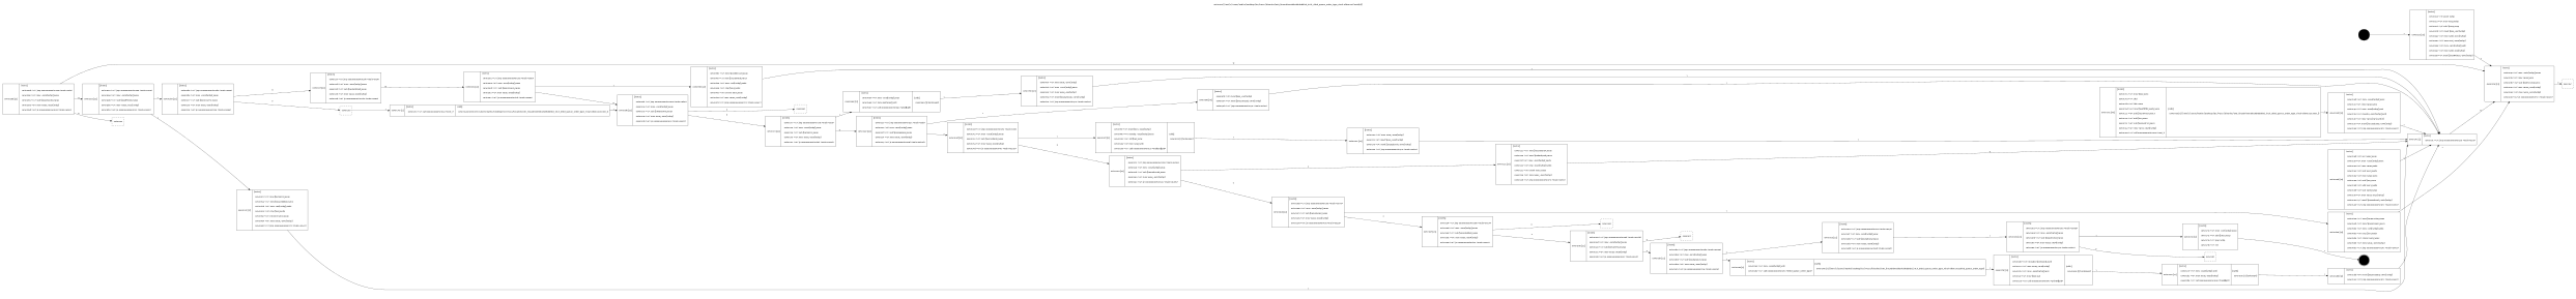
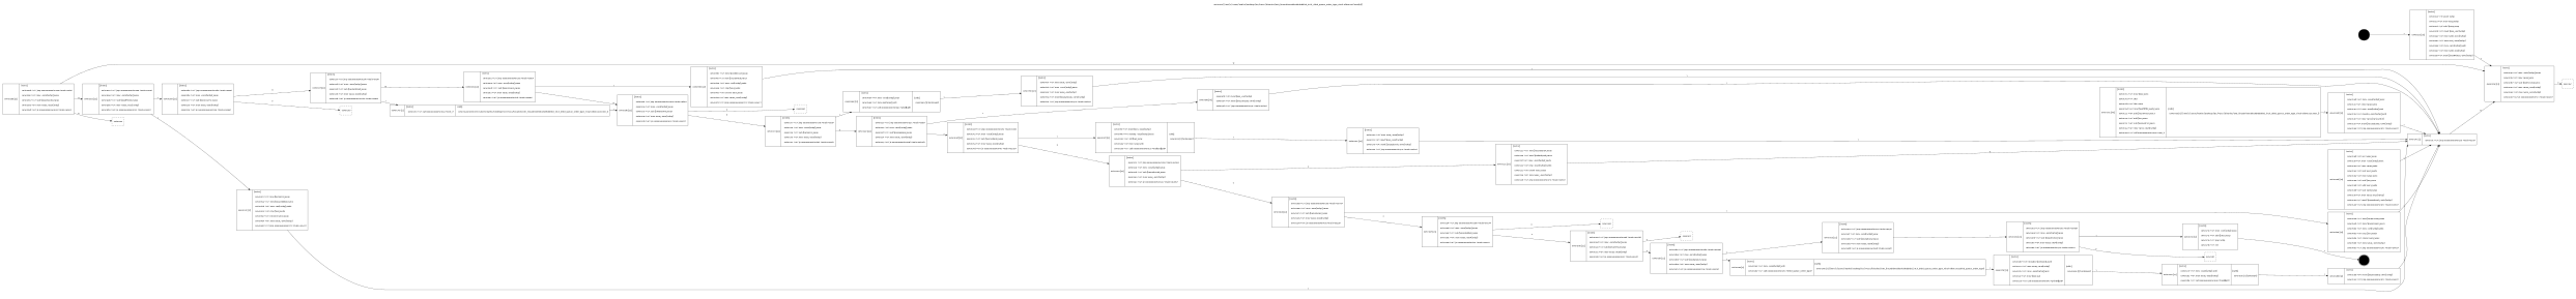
  digraph {
    fontname="Fira Sans"
    label="0x401250 (/mnt/c/Users/mathe/Desktop/tcc/POCII/binaries/extr_linuxdriversblockdrbddrbd_int.h_drbd_queue_order_type_Final-ollvm.out::main(0))"
    labelloc=t
    rankdir=LR
    node [fontname="Fira Sans" shape=record]
    edge [fontname="Fira Sans"]
    Entry [fillcolor=black height=0.3 shape=circle style=filled width=0.3]
    n2 [label="{\n     0x401250 [38]\l\n     | [instrs]\l\n     &nbsp;&nbsp;0x401250 \<+1\>: push %rbp\l\n     &nbsp;&nbsp;0x401251 \<+3\>: mov %rsp,%rbp\l\n     &nbsp;&nbsp;0x401254 \<+7\>: sub $0xc0,%rsp\l\n     &nbsp;&nbsp;0x40125b \<+7\>: movl $0x0,-0xc(%rbp)\l\n     &nbsp;&nbsp;0x401262 \<+3\>: mov %edi,-0x10(%rbp)\l\n     &nbsp;&nbsp;0x401265 \<+4\>: mov %rsi,-0x18(%rbp)\l\n     &nbsp;&nbsp;0x401269 \<+3\>: mov -0x10(%rbp),%edi\l\n     &nbsp;&nbsp;0x40126c \<+3\>: mov %edi,-0x8(%rbp)\l\n     &nbsp;&nbsp;0x40126f \<+7\>: movl $0xaff4bf20,-0x4c(%rbp)\l\n  }"]
    n3 [label="{\n     0x401276 [23]\l\n     | [instrs]\l\n     &nbsp;&nbsp;0x401276 \<+3\>: mov -0x4c(%rbp),%eax\l\n     &nbsp;&nbsp;0x401279 \<+2\>: mov %eax,%ecx\l\n     &nbsp;&nbsp;0x40127b \<+6\>: sub $0x9f515428,%ecx\l\n     &nbsp;&nbsp;0x401281 \<+3\>: mov %eax,-0x50(%rbp)\l\n     &nbsp;&nbsp;0x401284 \<+3\>: mov %ecx,-0x54(%rbp)\l\n     &nbsp;&nbsp;0x401287 \<+6\>: je 00000000004014c1 \<main+0x271\>\l\n  }"]
    n4 [label="{\n     0x4014c1\l\n  }" style=dashed]
    n5 [label="{\n     0x40128d [22]\l\n     | [instrs]\l\n     &nbsp;&nbsp;0x40128d \<+5\>: jmp 0000000000401292 \<main+0x42\>\l\n     &nbsp;&nbsp;0x401292 \<+3\>: mov -0x50(%rbp),%eax\l\n     &nbsp;&nbsp;0x401295 \<+5\>: sub $0xa3422d03,%eax\l\n     &nbsp;&nbsp;0x40129a \<+3\>: mov %eax,-0x58(%rbp)\l\n     &nbsp;&nbsp;0x40129d \<+6\>: je 0000000000401632 \<main+0x3e2\>\l\n  }"]
    n6 [label="{\n     0x401632\l\n  }" style=dashed]
    n7 [label="{\n     0x4012a3 [22]\l\n     | [instrs]\l\n     &nbsp;&nbsp;0x4012a3 \<+5\>: jmp 00000000004012a8 \<main+0x58\>\l\n     &nbsp;&nbsp;0x4012a8 \<+3\>: mov -0x50(%rbp),%eax\l\n     &nbsp;&nbsp;0x4012ab \<+5\>: sub $0xaff4bf20,%eax\l\n     &nbsp;&nbsp;0x4012b0 \<+3\>: mov %eax,-0x5c(%rbp)\l\n     &nbsp;&nbsp;0x4012b3 \<+6\>: je 0000000000401451 \<main+0x201\>\l\n  }"]
    n8 [label="{\n     0x401451 [27]\l\n     | [instrs]\l\n     &nbsp;&nbsp;0x401451 \<+5\>: mov $0x592176,%eax\l\n     &nbsp;&nbsp;0x401456 \<+5\>: mov $0x3a79bb6b,%ecx\l\n     &nbsp;&nbsp;0x40145b \<+3\>: mov -0x8(%rbp),%edx\l\n     &nbsp;&nbsp;0x40145e \<+3\>: cmp $0x2,%edx\l\n     &nbsp;&nbsp;0x401461 \<+3\>: cmovne %ecx,%eax\l\n     &nbsp;&nbsp;0x401464 \<+3\>: mov %eax,-0x4c(%rbp)\l\n     &nbsp;&nbsp;0x401467 \<+5\>: jmp 000000000040171c \<main+0x4cc\>\l\n  }"]
    n9 [label="{\n     0x4012b9 [22]\l\n     | [instrs]\l\n     &nbsp;&nbsp;0x4012b9 \<+5\>: jmp 00000000004012be \<main+0x6e\>\l\n     &nbsp;&nbsp;0x4012be \<+3\>: mov -0x50(%rbp),%eax\l\n     &nbsp;&nbsp;0x4012c1 \<+5\>: sub $0xc0c3214c,%eax\l\n     &nbsp;&nbsp;0x4012c6 \<+3\>: mov %eax,-0x60(%rbp)\l\n     &nbsp;&nbsp;0x4012c9 \<+6\>: je 00000000004015e9 \<main+0x399\>\l\n  }"]
    Exit [fillcolor=black height=0.3 peripheries=2 shape=circle style=filled width=0.3]
    n11 [label="{\n     0x40171c [5]\l\n     | [instrs]\l\n     &nbsp;&nbsp;0x40171c \<+5\>: jmp 0000000000401276 \<main+0x26\>\l\n  }"]
    n12 [label="{\n     0x4015e9\l\n  }" style=dashed]
    n13 [label="{\n     0x4012cf [22]\l\n     | [instrs]\l\n     &nbsp;&nbsp;0x4012cf \<+5\>: jmp 00000000004012d4 \<main+0x84\>\l\n     &nbsp;&nbsp;0x4012d4 \<+3\>: mov -0x50(%rbp),%eax\l\n     &nbsp;&nbsp;0x4012d7 \<+5\>: sub $0xd6cb729b,%eax\l\n     &nbsp;&nbsp;0x4012dc \<+3\>: mov %eax,-0x64(%rbp)\l\n     &nbsp;&nbsp;0x4012df \<+6\>: je 0000000000401540 \<main+0x2f0\>\l\n  }"]
    n14 [label="{\n     0x4013fc\l\n  }" style=dashed]
    n15 [label="{\n     0x401540 [5]\l\n     | [instrs]\l\n     &nbsp;&nbsp;0x401540 \<+5\>: call 0000000000401160 \<next_i\>\l\n     | [calls]\l\n     &nbsp;&nbsp;0x401160 \{1\} (/mnt/c/Users/mathe/Desktop/tcc/POCII/binaries/extr_linuxdriversblockdrbddrbd_int.h_drbd_queue_order_type_Final-ollvm.out::next_i)\l\n  }"]
    n16 [label="{\n     0x4012e5 [22]\l\n     | [instrs]\l\n     &nbsp;&nbsp;0x4012e5 \<+5\>: jmp 00000000004012ea \<main+0x9a\>\l\n     &nbsp;&nbsp;0x4012ea \<+3\>: mov -0x50(%rbp),%eax\l\n     &nbsp;&nbsp;0x4012ed \<+5\>: sub $0xe0516624,%eax\l\n     &nbsp;&nbsp;0x4012f2 \<+3\>: mov %eax,-0x68(%rbp)\l\n     &nbsp;&nbsp;0x4012f5 \<+6\>: je 00000000004014dc \<main+0x28c\>\l\n  }"]
    n17 [label="{\n     0x401710 [12]\l\n     | [instrs]\l\n     &nbsp;&nbsp;0x401710 \<+3\>: mov -0xc(%rbp),%eax\l\n     &nbsp;&nbsp;0x401713 \<+7\>: add $0xc0,%rsp\l\n     &nbsp;&nbsp;0x40171a \<+1\>: pop %rbp\l\n     &nbsp;&nbsp;0x40171b \<+1\>: ret\l\n  }"]
    n18 [label="{\n     0x4012fb [22]\l\n     | [instrs]\l\n     &nbsp;&nbsp;0x4012fb \<+5\>: jmp 0000000000401300 \<main+0xb0\>\l\n     &nbsp;&nbsp;0x401300 \<+3\>: mov -0x50(%rbp),%eax\l\n     &nbsp;&nbsp;0x401303 \<+5\>: sub $0xf860a4f5,%eax\l\n     &nbsp;&nbsp;0x401308 \<+3\>: mov %eax,-0x6c(%rbp)\l\n     &nbsp;&nbsp;0x40130b \<+6\>: je 00000000004016a5 \<main+0x455\>\l\n  }"]
    n19 [label="{\n     0x4014dc [27]\l\n     | [instrs]\l\n     &nbsp;&nbsp;0x4014dc \<+5\>: mov $0x7ddc55c9,%eax\l\n     &nbsp;&nbsp;0x4014e1 \<+5\>: mov $0x21a1f9ab,%ecx\l\n     &nbsp;&nbsp;0x4014e6 \<+3\>: mov -0x4(%rbp),%edx\l\n     &nbsp;&nbsp;0x4014e9 \<+3\>: cmp $0x0,%edx\l\n     &nbsp;&nbsp;0x4014ec \<+3\>: cmove %ecx,%eax\l\n     &nbsp;&nbsp;0x4014ef \<+3\>: mov %eax,-0x4c(%rbp)\l\n     &nbsp;&nbsp;0x4014f2 \<+5\>: jmp 000000000040171c \<main+0x4cc\>\l\n  }"]
    n20 [label="{\n     0x4015dd [12]\l\n     | [instrs]\l\n     &nbsp;&nbsp;0x4015dd \<+7\>: movl $0x206938e8,-0x4c(%rbp)\l\n     &nbsp;&nbsp;0x4015e4 \<+5\>: jmp 000000000040171c \<main+0x4cc\>\l\n  }"]
    n21 [label="{\n     0x401545 [40]\l\n     | [instrs]\l\n     &nbsp;&nbsp;0x401545 \<+5\>: mov $0x2,%ecx\l\n     &nbsp;&nbsp;0x40154a \<+1\>: cltd\l\n     &nbsp;&nbsp;0x40154b \<+2\>: idiv %ecx\l\n     &nbsp;&nbsp;0x40154d \<+6\>: imul $0xfffffffe,%edx,%ecx\l\n     &nbsp;&nbsp;0x401553 \<+6\>: add $0x2941f331,%ecx\l\n     &nbsp;&nbsp;0x401559 \<+3\>: add $0x1,%ecx\l\n     &nbsp;&nbsp;0x40155c \<+6\>: sub $0x2941f331,%ecx\l\n     &nbsp;&nbsp;0x401562 \<+6\>: mov %ecx,-0xa4(%rbp)\l\n     &nbsp;&nbsp;0x401568 \<+5\>: call 0000000000401160 \<next_i\>\l\n     | [calls]\l\n     &nbsp;&nbsp;0x401160 \{1\} (/mnt/c/Users/mathe/Desktop/tcc/POCII/binaries/extr_linuxdriversblockdrbddrbd_int.h_drbd_queue_order_type_Final-ollvm.out::next_i)\l\n  }"]
    n22 [label="{\n     0x40156d [32]\l\n     | [instrs]\l\n     &nbsp;&nbsp;0x40156d \<+6\>: mov -0xa4(%rbp),%ecx\l\n     &nbsp;&nbsp;0x401573 \<+3\>: imul %eax,%ecx\l\n     &nbsp;&nbsp;0x401576 \<+4\>: mov -0x28(%rbp),%rsi\l\n     &nbsp;&nbsp;0x40157a \<+4\>: movslq -0x2c(%rbp),%rdi\l\n     &nbsp;&nbsp;0x40157e \<+3\>: mov %ecx,(%rsi,%rdi,4)\l\n     &nbsp;&nbsp;0x401581 \<+7\>: movl $0x5eab5e67,-0x4c(%rbp)\l\n     &nbsp;&nbsp;0x401588 \<+5\>: jmp 000000000040171c \<main+0x4cc\>\l\n  }"]
    n23 [label="{\n     0x4016a5\l\n  }" style=dashed]
    n24 [label="{\n     0x401311 [22]\l\n     | [instrs]\l\n     &nbsp;&nbsp;0x401311 \<+5\>: jmp 0000000000401316 \<main+0xc6\>\l\n     &nbsp;&nbsp;0x401316 \<+3\>: mov -0x50(%rbp),%eax\l\n     &nbsp;&nbsp;0x401319 \<+5\>: sub $0x592176,%eax\l\n     &nbsp;&nbsp;0x40131e \<+3\>: mov %eax,-0x70(%rbp)\l\n     &nbsp;&nbsp;0x401321 \<+6\>: je 0000000000401484 \<main+0x234\>\l\n  }"]
    n25 [label="{\n     0x4015ce [15]\l\n     | [instrs]\l\n     &nbsp;&nbsp;0x4015ce \<+4\>: mov -0x28(%rbp),%rdi\l\n     &nbsp;&nbsp;0x4015d2 \<+6\>: mov %eax,-0xa8(%rbp)\l\n     &nbsp;&nbsp;0x4015d8 \<+5\>: call 0000000000401030 \<free@plt\>\l\n     | [calls]\l\n     &nbsp;&nbsp;0x401030 \{1\} (unknown)\l\n  }"]
    n26 [label="{\n     0x401484 [13]\l\n     | [instrs]\l\n     &nbsp;&nbsp;0x401484 \<+4\>: mov -0x18(%rbp),%rax\l\n     &nbsp;&nbsp;0x401488 \<+4\>: mov 0x8(%rax),%rdi\l\n     &nbsp;&nbsp;0x40148c \<+5\>: call 0000000000401060 \<atoi@plt\>\l\n     | [calls]\l\n     &nbsp;&nbsp;0x401060 \{1\} (unknown)\l\n  }"]
    n27 [label="{\n     0x401327 [22]\l\n     | [instrs]\l\n     &nbsp;&nbsp;0x401327 \<+5\>: jmp 000000000040132c \<main+0xdc\>\l\n     &nbsp;&nbsp;0x40132c \<+3\>: mov -0x50(%rbp),%eax\l\n     &nbsp;&nbsp;0x40132f \<+5\>: sub $0x206938e8,%eax\l\n     &nbsp;&nbsp;0x401334 \<+3\>: mov %eax,-0x74(%rbp)\l\n     &nbsp;&nbsp;0x401337 \<+6\>: je 00000000004016fd \<main+0x4ad\>\l\n  }"]
    n28 [label="{\n     0x4015b7 [23]\l\n     | [instrs]\l\n     &nbsp;&nbsp;0x4015b7 \<+10\>: movabs $0x4020d6,%rdi\l\n     &nbsp;&nbsp;0x4015c1 \<+3\>: mov %eax,-0x30(%rbp)\l\n     &nbsp;&nbsp;0x4015c4 \<+3\>: mov -0x30(%rbp),%esi\l\n     &nbsp;&nbsp;0x4015c7 \<+2\>: mov $0x0,%al\l\n     &nbsp;&nbsp;0x4015c9 \<+5\>: call 0000000000401040 \<printf@plt\>\l\n     | [calls]\l\n     &nbsp;&nbsp;0x401040 \{1\} (unknown)\l\n  }"]
    n29 [label="{\n     0x401491 [21]\l\n     | [instrs]\l\n     &nbsp;&nbsp;0x401491 \<+3\>: mov %eax,-0x1c(%rbp)\l\n     &nbsp;&nbsp;0x401494 \<+3\>: mov -0x1c(%rbp),%eax\l\n     &nbsp;&nbsp;0x401497 \<+3\>: mov %eax,-0x4(%rbp)\l\n     &nbsp;&nbsp;0x40149a \<+7\>: movl $0x2670c885,-0x4c(%rbp)\l\n     &nbsp;&nbsp;0x4014a1 \<+5\>: jmp 000000000040171c \<main+0x4cc\>\l\n  }"]
    n30 [label="{\n     0x4016fd [19]\l\n     | [instrs]\l\n     &nbsp;&nbsp;0x4016fd \<+7\>: movl $0x0,-0xc(%rbp)\l\n     &nbsp;&nbsp;0x401704 \<+7\>: movl $0x6599733d,-0x4c(%rbp)\l\n     &nbsp;&nbsp;0x40170b \<+5\>: jmp 000000000040171c \<main+0x4cc\>\l\n  }"]
    n31 [label="{\n     0x40133d [22]\l\n     | [instrs]\l\n     &nbsp;&nbsp;0x40133d \<+5\>: jmp 0000000000401342 \<main+0xf2\>\l\n     &nbsp;&nbsp;0x401342 \<+3\>: mov -0x50(%rbp),%eax\l\n     &nbsp;&nbsp;0x401345 \<+5\>: sub $0x21a1f9ab,%eax\l\n     &nbsp;&nbsp;0x40134a \<+3\>: mov %eax,-0x78(%rbp)\l\n     &nbsp;&nbsp;0x40134d \<+6\>: je 00000000004014f7 \<main+0x2a7\>\l\n  }"]
    n32 [label="{\n     0x4013e3 [25]\l\n     | [instrs]\l\n     &nbsp;&nbsp;0x4013e3 \<+5\>: jmp 00000000004013e8 \<main+0x198\>\l\n     &nbsp;&nbsp;0x4013e8 \<+3\>: mov -0x50(%rbp),%eax\l\n     &nbsp;&nbsp;0x4013eb \<+5\>: sub $0x6599733d,%eax\l\n     &nbsp;&nbsp;0x4013f0 \<+6\>: mov %eax,-0x94(%rbp)\l\n     &nbsp;&nbsp;0x4013f6 \<+6\>: je 0000000000401710 \<main+0x4c0\>\l\n  }"]
    n33 [label="{\n     0x4014f7 [23]\l\n     | [instrs]\l\n     &nbsp;&nbsp;0x4014f7 \<+7\>: movl $0x1,-0x20(%rbp)\l\n     &nbsp;&nbsp;0x4014fe \<+4\>: movslq -0x20(%rbp),%rax\l\n     &nbsp;&nbsp;0x401502 \<+4\>: shl $0x2,%rax\l\n     &nbsp;&nbsp;0x401506 \<+3\>: mov %rax,%rdi\l\n     &nbsp;&nbsp;0x401509 \<+5\>: call 0000000000401050 \<malloc@plt\>\l\n     | [calls]\l\n     &nbsp;&nbsp;0x401050 \{1\} (unknown)\l\n  }"]
    n34 [label="{\n     0x401353 [22]\l\n     | [instrs]\l\n     &nbsp;&nbsp;0x401353 \<+5\>: jmp 0000000000401358 \<main+0x108\>\l\n     &nbsp;&nbsp;0x401358 \<+3\>: mov -0x50(%rbp),%eax\l\n     &nbsp;&nbsp;0x40135b \<+5\>: sub $0x262b31eb,%eax\l\n     &nbsp;&nbsp;0x401360 \<+3\>: mov %eax,-0x7c(%rbp)\l\n     &nbsp;&nbsp;0x401363 \<+6\>: je 0000000000401525 \<main+0x2d5\>\l\n  }"]
    n35 [label="{\n     0x40158d [33]\l\n     | [instrs]\l\n     &nbsp;&nbsp;0x40158d \<+2\>: xor %eax,%eax\l\n     &nbsp;&nbsp;0x40158f \<+3\>: mov -0x2c(%rbp),%ecx\l\n     &nbsp;&nbsp;0x401592 \<+2\>: mov %eax,%edx\l\n     &nbsp;&nbsp;0x401594 \<+2\>: sub %ecx,%edx\l\n     &nbsp;&nbsp;0x401596 \<+2\>: mov %eax,%ecx\l\n     &nbsp;&nbsp;0x401598 \<+3\>: sub $0x1,%ecx\l\n     &nbsp;&nbsp;0x40159b \<+2\>: add %ecx,%edx\l\n     &nbsp;&nbsp;0x40159d \<+2\>: sub %edx,%eax\l\n     &nbsp;&nbsp;0x40159f \<+3\>: mov %eax,-0x2c(%rbp)\l\n     &nbsp;&nbsp;0x4015a2 \<+7\>: movl $0x262b31eb,-0x4c(%rbp)\l\n     &nbsp;&nbsp;0x4015a9 \<+5\>: jmp 000000000040171c \<main+0x4cc\>\l\n  }"]
    n36 [label="{\n     0x40150e [23]\l\n     | [instrs]\l\n     &nbsp;&nbsp;0x40150e \<+4\>: mov %rax,-0x28(%rbp)\l\n     &nbsp;&nbsp;0x401512 \<+7\>: movl $0x0,-0x2c(%rbp)\l\n     &nbsp;&nbsp;0x401519 \<+7\>: movl $0x262b31eb,-0x4c(%rbp)\l\n     &nbsp;&nbsp;0x401520 \<+5\>: jmp 000000000040171c \<main+0x4cc\>\l\n  }"]
    n37 [label="{\n     0x401525 [27]\l\n     | [instrs]\l\n     &nbsp;&nbsp;0x401525 \<+5\>: mov $0x59a9a1a4,%eax\l\n     &nbsp;&nbsp;0x40152a \<+5\>: mov $0xd6cb729b,%ecx\l\n     &nbsp;&nbsp;0x40152f \<+3\>: mov -0x2c(%rbp),%edx\l\n     &nbsp;&nbsp;0x401532 \<+3\>: cmp -0x20(%rbp),%edx\l\n     &nbsp;&nbsp;0x401535 \<+3\>: cmovl %ecx,%eax\l\n     &nbsp;&nbsp;0x401538 \<+3\>: mov %eax,-0x4c(%rbp)\l\n     &nbsp;&nbsp;0x40153b \<+5\>: jmp 000000000040171c \<main+0x4cc\>\l\n  }"]
    n38 [label="{\n     0x401369 [22]\l\n     | [instrs]\l\n     &nbsp;&nbsp;0x401369 \<+5\>: jmp 000000000040136e \<main+0x11e\>\l\n     &nbsp;&nbsp;0x40136e \<+3\>: mov -0x50(%rbp),%eax\l\n     &nbsp;&nbsp;0x401371 \<+5\>: sub $0x2670c885,%eax\l\n     &nbsp;&nbsp;0x401376 \<+3\>: mov %eax,-0x80(%rbp)\l\n     &nbsp;&nbsp;0x401379 \<+6\>: je 00000000004014a6 \<main+0x256\>\l\n  }"]
    n39 [label="{\n     0x4013ca [25]\l\n     | [instrs]\l\n     &nbsp;&nbsp;0x4013ca \<+5\>: jmp 00000000004013cf \<main+0x17f\>\l\n     &nbsp;&nbsp;0x4013cf \<+3\>: mov -0x50(%rbp),%eax\l\n     &nbsp;&nbsp;0x4013d2 \<+5\>: sub $0x5eab5e67,%eax\l\n     &nbsp;&nbsp;0x4013d7 \<+6\>: mov %eax,-0x90(%rbp)\l\n     &nbsp;&nbsp;0x4013dd \<+6\>: je 000000000040158d \<main+0x33d\>\l\n  }"]
    n40 [label="{\n     0x4014a6 [27]\l\n     | [instrs]\l\n     &nbsp;&nbsp;0x4014a6 \<+5\>: mov $0x9f515428,%eax\l\n     &nbsp;&nbsp;0x4014ab \<+5\>: mov $0xe0516624,%ecx\l\n     &nbsp;&nbsp;0x4014b0 \<+3\>: mov -0x4(%rbp),%edx\l\n     &nbsp;&nbsp;0x4014b3 \<+3\>: cmp $0x1,%edx\l\n     &nbsp;&nbsp;0x4014b6 \<+3\>: cmovl %ecx,%eax\l\n     &nbsp;&nbsp;0x4014b9 \<+3\>: mov %eax,-0x4c(%rbp)\l\n     &nbsp;&nbsp;0x4014bc \<+5\>: jmp 000000000040171c \<main+0x4cc\>\l\n  }"]
    n41 [label="{\n     0x40137f [25]\l\n     | [instrs]\l\n     &nbsp;&nbsp;0x40137f \<+5\>: jmp 0000000000401384 \<main+0x134\>\l\n     &nbsp;&nbsp;0x401384 \<+3\>: mov -0x50(%rbp),%eax\l\n     &nbsp;&nbsp;0x401387 \<+5\>: sub $0x3a79bb6b,%eax\l\n     &nbsp;&nbsp;0x40138c \<+6\>: mov %eax,-0x84(%rbp)\l\n     &nbsp;&nbsp;0x401392 \<+6\>: je 000000000040146c \<main+0x21c\>\l\n  }"]
    n42 [label="{\n     0x4015ae [9]\l\n     | [instrs]\l\n     &nbsp;&nbsp;0x4015ae \<+4\>: mov -0x28(%rbp),%rdi\l\n     &nbsp;&nbsp;0x4015b2 \<+5\>: call 0000000000401240 \<drbd_queue_order_type\>\l\n     | [calls]\l\n     &nbsp;&nbsp;0x401240 \{1\} (/mnt/c/Users/mathe/Desktop/tcc/POCII/binaries/extr_linuxdriversblockdrbddrbd_int.h_drbd_queue_order_type_Final-ollvm.out::drbd_queue_order_type)\l\n  }"]
    n43 [label="{\n     0x40146c\l\n  }" style=dashed]
    n44 [label="{\n     0x401398 [25]\l\n     | [instrs]\l\n     &nbsp;&nbsp;0x401398 \<+5\>: jmp 000000000040139d \<main+0x14d\>\l\n     &nbsp;&nbsp;0x40139d \<+3\>: mov -0x50(%rbp),%eax\l\n     &nbsp;&nbsp;0x4013a0 \<+5\>: sub $0x4a47f16e,%eax\l\n     &nbsp;&nbsp;0x4013a5 \<+6\>: mov %eax,-0x88(%rbp)\l\n     &nbsp;&nbsp;0x4013ab \<+6\>: je 0000000000401617 \<main+0x3c7\>\l\n  }"]
    n45 [label="{\n     0x4013b1 [25]\l\n     | [instrs]\l\n     &nbsp;&nbsp;0x4013b1 \<+5\>: jmp 00000000004013b6 \<main+0x166\>\l\n     &nbsp;&nbsp;0x4013b6 \<+3\>: mov -0x50(%rbp),%eax\l\n     &nbsp;&nbsp;0x4013b9 \<+5\>: sub $0x59a9a1a4,%eax\l\n     &nbsp;&nbsp;0x4013be \<+6\>: mov %eax,-0x8c(%rbp)\l\n     &nbsp;&nbsp;0x4013c4 \<+6\>: je 00000000004015ae \<main+0x35e\>\l\n  }"]
    n46 [label="{\n     0x401617\l\n  }" style=dashed]
    Entry -> n2 [label=" 1"]
    n2 -> n3 [label=" 1"]
    n3 -> n4 [label=" 0"]
    n5 -> n3 [label=" 12"]
    n5 -> n6 [label=" 0"]
    n5 -> n7 [label=" 12"]
    n7 -> n8 [label=" 1"]
    n7 -> n9 [label=" 11"]
    n8 -> n11 [label=" 1"]
    n9 -> n12 [label=" 0"]
    n9 -> n13 [label=" 11"]
    n11 -> n3 [label=" 11"]
-   n12 -> n15 [label=" 1"]
+   n13 -> n15 [label=" 1"]
    n13 -> n16 [label=" 10"]
    n15 -> n18 [label=" 1"]
    n16 -> n18 [label=" 9"]
    n16 -> n19 [label=" 1"]
    n17 -> Exit [label=" 1"]
    n18 -> n23 [label=" 0"]
    n18 -> n24 [label=" 9"]
    n19 -> n11 [label=" 1"]
    n20 -> n11 [label=" 1"]
    n21 -> n22 [label=" 1"]
    n22 -> n11 [label=" 1"]
    n24 -> n26 [label=" 1"]
    n24 -> n27 [label=" 8"]
    n25 -> n20 [label=" 1"]
    n26 -> n29 [label=" 1"]
    n27 -> n30 [label=" 1"]
    n27 -> n31 [label=" 7"]
    n28 -> n25 [label=" 1"]
    n29 -> n11 [label=" 1"]
    n30 -> n11 [label=" 1"]
    n31 -> n33 [label=" 1"]
    n31 -> n34 [label=" 6"]
    n32 -> n14 [label=" 0"]
    n32 -> n17 [label=" 1"]
    n33 -> n36 [label=" 1"]
    n34 -> n37 [label=" 2"]
    n34 -> n38 [label=" 4"]
    n35 -> n11 [label=" 1"]
    n36 -> n11 [label=" 1"]
    n37 -> n11 [label=" 11"]
    n38 -> n40 [label=" 1"]
    n38 -> n41 [label=" 3"]
    n39 -> n32 [label=" 1"]
-   n40 -> n3 [label=" 1"]
+   n40 -> n11 [label=" 1"]
    n41 -> n43 [label=" 0"]
    n41 -> n44 [label=" 3"]
    n42 -> n28 [label=" 1"]
    n44 -> n45 [label=" 3"]
    n44 -> n46 [label=" 0"]
    n45 -> n39 [label=" 2"]
    n45 -> n42 [label=" 1"]
  }
